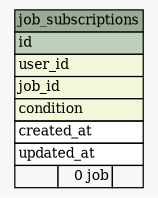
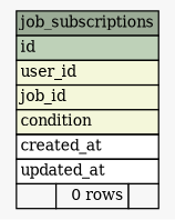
  digraph {
    bgcolor="#f7f7f7"
    fontname="DejaVu Serif"
    fontsize=11
    nodesep=0.18
    rankdir=RL
    ranksep=0.46
-   n1 [fontname="DejaVu Serif" fontsize=11 label=<     <TABLE BORDER="0" CELLBORDER="1" CELLSPACING="0" BGCOLOR="#ffffff">       <TR><TD COLSPAN="3" BGCOLOR="#9bab96" ALIGN="CENTER">job_subscriptions</TD></TR>       <TR><TD PORT="id" COLSPAN="3" BGCOLOR="#bed1b8" ALIGN="LEFT">id</TD></TR>       <TR><TD PORT="user_id" COLSPAN="3" BGCOLOR="#f4f7da" ALIGN="LEFT">user_id</TD></TR>       <TR><TD PORT="job_id" COLSPAN="3" BGCOLOR="#f4f7da" ALIGN="LEFT">job_id</TD></TR>       <TR><TD PORT="condition" COLSPAN="3" BGCOLOR="#f4f7da" ALIGN="LEFT">condition</TD></TR>       <TR><TD PORT="created_at" COLSPAN="3" ALIGN="LEFT">created_at</TD></TR>       <TR><TD PORT="updated_at" COLSPAN="3" ALIGN="LEFT">updated_at</TD></TR>       <TR><TD ALIGN="LEFT" BGCOLOR="#f7f7f7">  </TD><TD ALIGN="RIGHT" BGCOLOR="#f7f7f7">0 job</TD><TD ALIGN="RIGHT" BGCOLOR="#f7f7f7">  </TD></TR>     </TABLE>> shape=plaintext]
+   n1 [fontname="DejaVu Serif" fontsize=11 label=<     <TABLE BORDER="0" CELLBORDER="1" CELLSPACING="0" BGCOLOR="#ffffff">       <TR><TD COLSPAN="3" BGCOLOR="#9bab96" ALIGN="CENTER">job_subscriptions</TD></TR>       <TR><TD PORT="id" COLSPAN="3" BGCOLOR="#bed1b8" ALIGN="LEFT">id</TD></TR>       <TR><TD PORT="user_id" COLSPAN="3" BGCOLOR="#f4f7da" ALIGN="LEFT">user_id</TD></TR>       <TR><TD PORT="job_id" COLSPAN="3" BGCOLOR="#f4f7da" ALIGN="LEFT">job_id</TD></TR>       <TR><TD PORT="condition" COLSPAN="3" BGCOLOR="#f4f7da" ALIGN="LEFT">condition</TD></TR>       <TR><TD PORT="created_at" COLSPAN="3" ALIGN="LEFT">created_at</TD></TR>       <TR><TD PORT="updated_at" COLSPAN="3" ALIGN="LEFT">updated_at</TD></TR>       <TR><TD ALIGN="LEFT" BGCOLOR="#f7f7f7">  </TD><TD ALIGN="RIGHT" BGCOLOR="#f7f7f7">0 rows</TD><TD ALIGN="RIGHT" BGCOLOR="#f7f7f7">  </TD></TR>     </TABLE>> shape=plaintext]
  }
